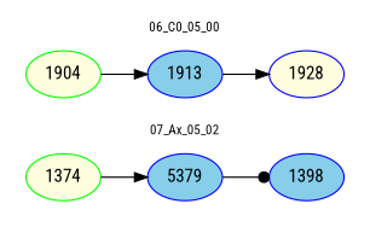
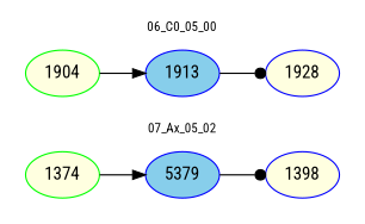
  digraph {
    fontname="Roboto Condensed"
    rankdir=LR
    node [color=blue fillcolor=lightyellow fontname="Roboto Condensed" style=filled]
    edge [arrowhead=normal color=black fontname="Roboto Condensed"]
    n1 [color=green label=1374]
    n2 [fillcolor=skyblue label=5379]
-   n3 [fillcolor=skyblue label=1398]
+   n3 [label=1398]
    n4 [color=green label=1904]
    n5 [fillcolor=skyblue label=1913]
    n6 [label=1928]
    subgraph cluster_1 {
      color=white
      fontsize=10
      label="07_Ax_05_02"
      n1
      n2
      n3
    }
    subgraph cluster_2 {
      color=white
      fontsize=10
      label="06_C0_05_00"
      n4
      n5
      n6
    }
    n1 -> n2
    n2 -> n3 [arrowhead=dot]
    n4 -> n5
-   n5 -> n6
+   n5 -> n6 [arrowhead=dot]
  }
